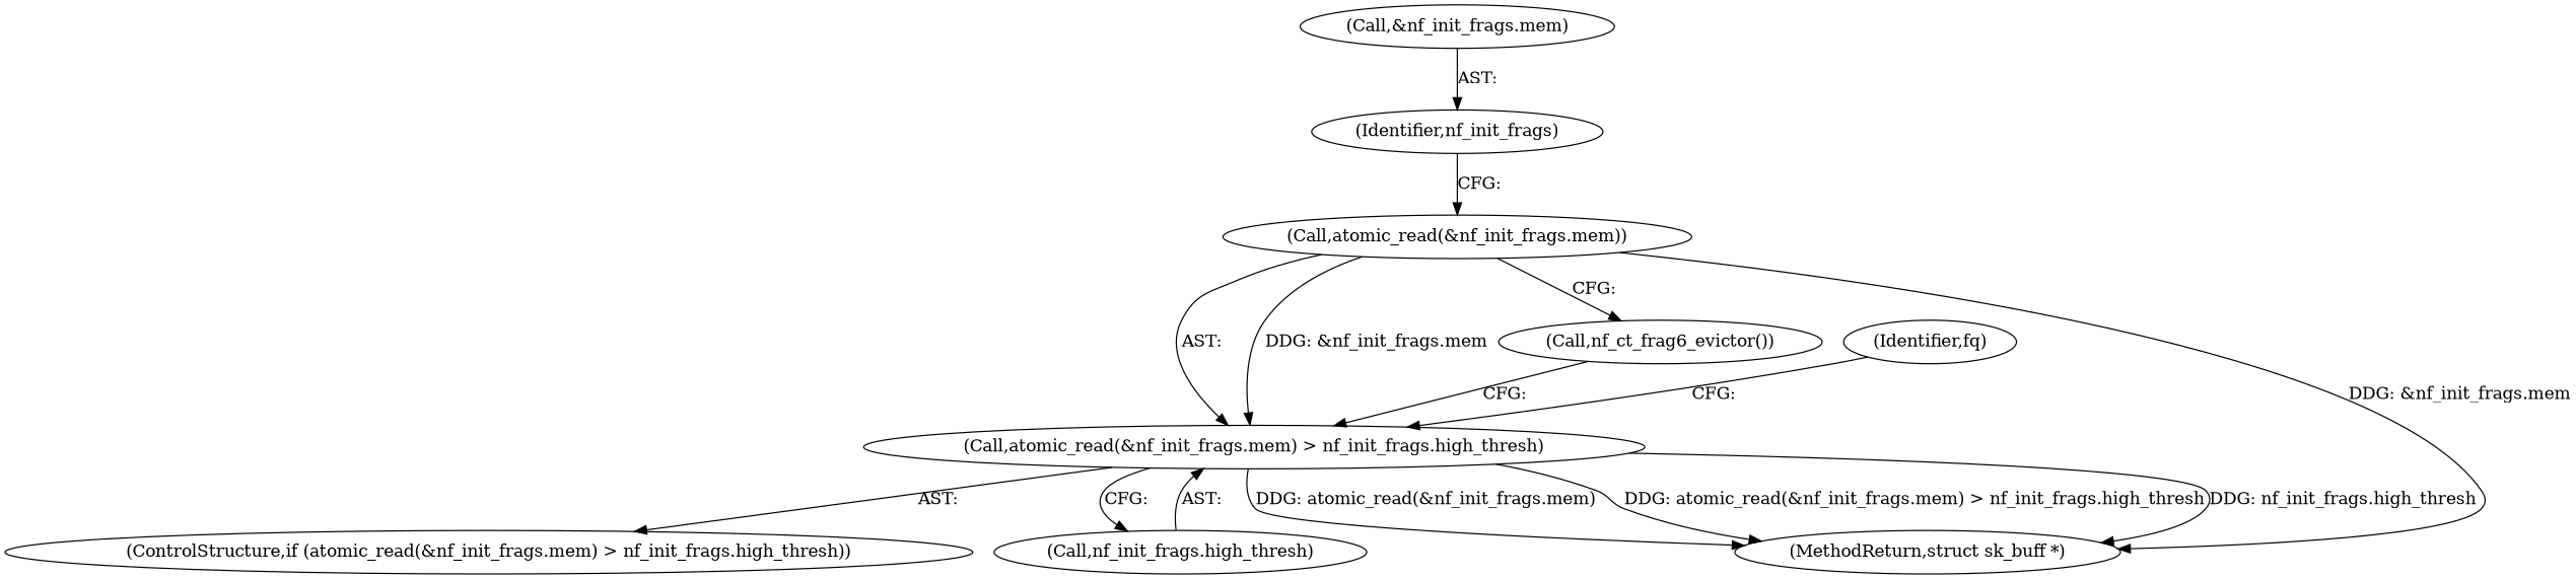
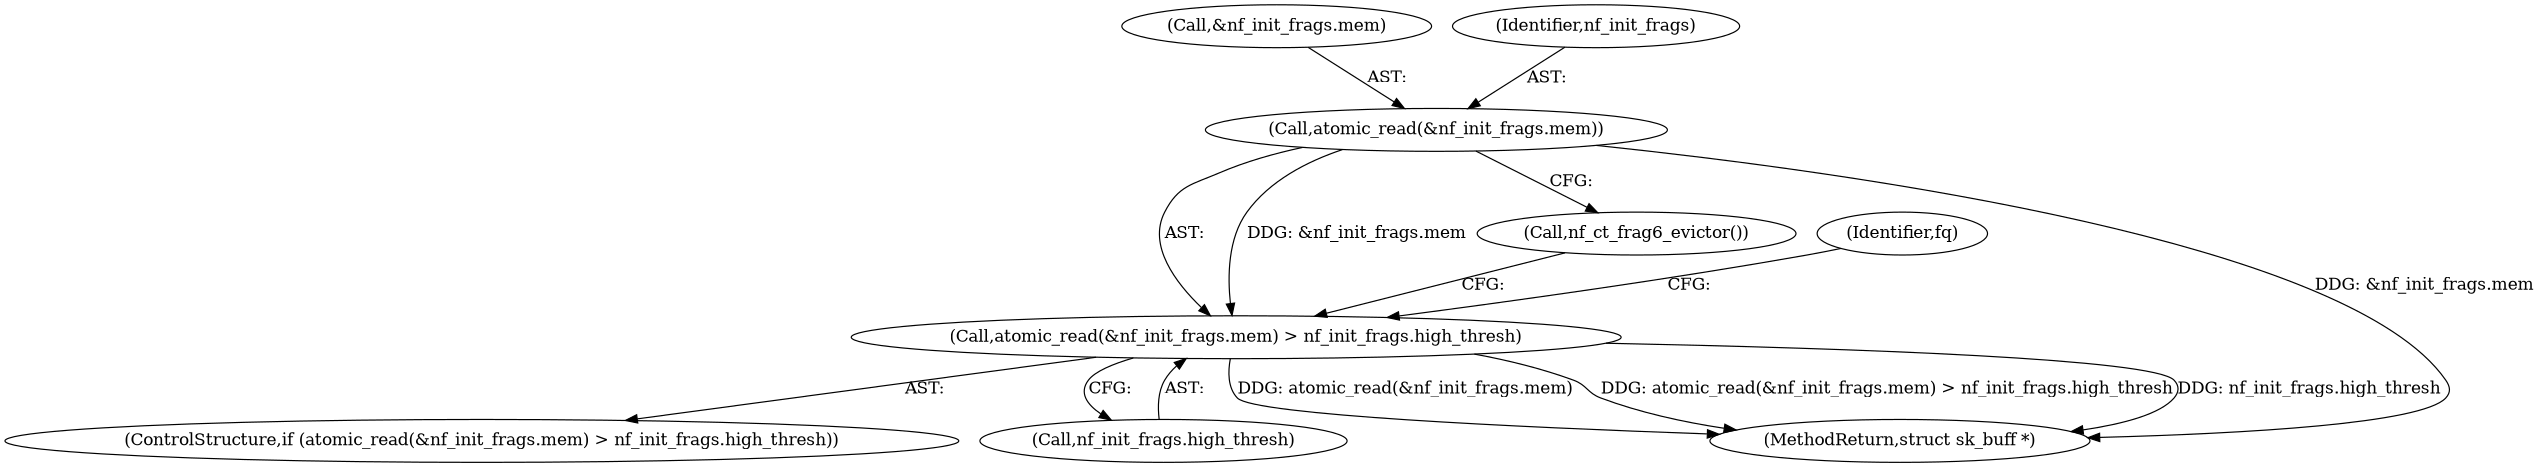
  digraph {
    n1 [label="(Call,atomic_read(&nf_init_frags.mem) > nf_init_frags.high_thresh)"]
    n2 [label="(ControlStructure,if (atomic_read(&nf_init_frags.mem) > nf_init_frags.high_thresh))"]
    n3 [label="(Call,nf_init_frags.high_thresh)"]
    n4 [label="(MethodReturn,struct sk_buff *)"]
    n5 [label="(Call,atomic_read(&nf_init_frags.mem))"]
    n6 [label="(Call,nf_ct_frag6_evictor())"]
    n7 [label="(Call,&nf_init_frags.mem)"]
    n8 [label="(Identifier,fq)"]
    n9 [label="(Identifier,nf_init_frags)"]
    n1 -> n2 [label="AST: "]
    n1 -> n3 [label="CFG: "]
    n1 -> n4 [label="DDG: atomic_read(&nf_init_frags.mem)"]
    n1 -> n4 [label="DDG: atomic_read(&nf_init_frags.mem) > nf_init_frags.high_thresh"]
    n1 -> n4 [label="DDG: nf_init_frags.high_thresh"]
    n3 -> n1 [label="AST: "]
    n5 -> n1 [label="AST: "]
    n5 -> n1 [label="DDG: &nf_init_frags.mem"]
    n5 -> n4 [label="DDG: &nf_init_frags.mem"]
    n5 -> n6 [label="CFG: "]
    n6 -> n1 [label="CFG: "]
-   n7 -> n9 [label="AST: "]
+   n7 -> n5 [label="AST: "]
    n8 -> n1 [label="CFG: "]
-   n9 -> n5 [label="CFG: "]
+   n9 -> n5 [label="AST: "]
  }
